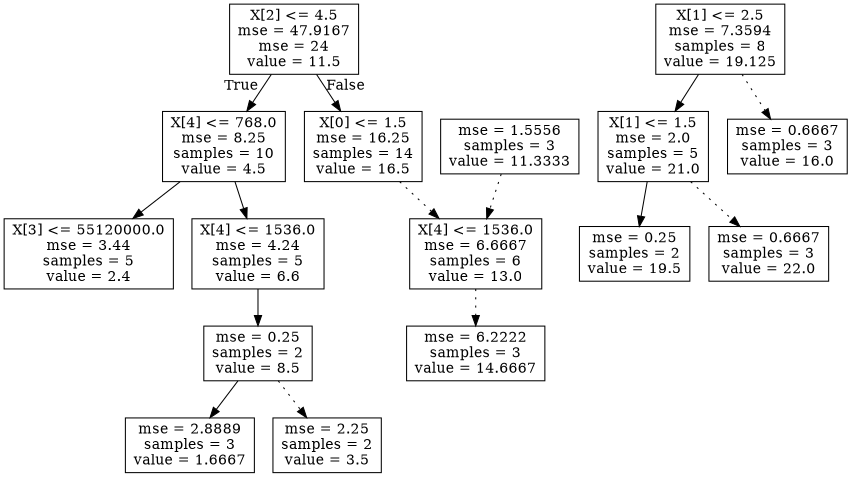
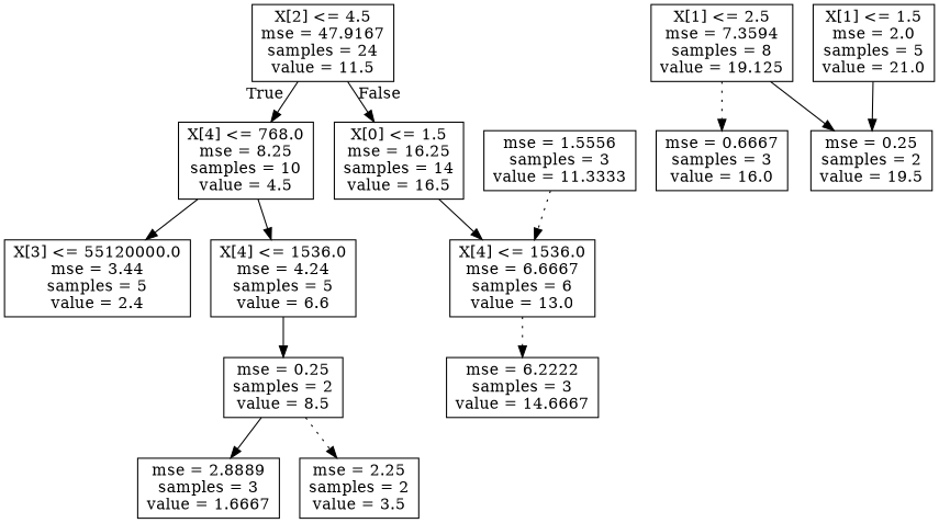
  digraph {
    node [shape=box]
    edge [style=solid]
-   n1 [label="X[2] <= 4.5\nmse = 47.9167\nmse = 24\nvalue = 11.5"]
+   n1 [label="X[2] <= 4.5\nmse = 47.9167\nsamples = 24\nvalue = 11.5"]
    n2 [label="X[4] <= 768.0\nmse = 8.25\nsamples = 10\nvalue = 4.5"]
    n3 [label="X[0] <= 1.5\nmse = 16.25\nsamples = 14\nvalue = 16.5"]
    n4 [label="X[3] <= 55120000.0\nmse = 3.44\nsamples = 5\nvalue = 2.4"]
    n5 [label="X[4] <= 1536.0\nmse = 4.24\nsamples = 5\nvalue = 6.6"]
    n6 [label="X[4] <= 1536.0\nmse = 6.6667\nsamples = 6\nvalue = 13.0"]
    n7 [label="mse = 0.25\nsamples = 2\nvalue = 8.5"]
    n8 [label="mse = 2.8889\nsamples = 3\nvalue = 1.6667"]
    n9 [label="mse = 2.25\nsamples = 2\nvalue = 3.5"]
    n10 [label="X[1] <= 2.5\nmse = 7.3594\nsamples = 8\nvalue = 19.125"]
    n11 [label="X[1] <= 1.5\nmse = 2.0\nsamples = 5\nvalue = 21.0"]
    n12 [label="mse = 0.6667\nsamples = 3\nvalue = 16.0"]
    n13 [label="mse = 6.2222\nsamples = 3\nvalue = 14.6667"]
    n14 [label="mse = 0.25\nsamples = 2\nvalue = 19.5"]
-   n15 [label="mse = 0.6667\nsamples = 3\nvalue = 22.0"]
    n16 [label="mse = 1.5556\nsamples = 3\nvalue = 11.3333"]
    n1 -> n2 [headlabel=True labelangle=45 labeldistance=2.5]
    n1 -> n3 [headlabel=False labelangle=-45 labeldistance=2.5]
    n2 -> n4
    n2 -> n5
-   n3 -> n6 [style=dotted]
+   n3 -> n6
    n5 -> n7
    n6 -> n13 [style=dotted]
    n7 -> n8
    n7 -> n9 [style=dotted]
-   n10 -> n11
+   n10 -> n14
    n10 -> n12 [style=dotted]
    n11 -> n14
-   n11 -> n15 [style=dotted]
    n16 -> n6 [style=dotted]
  }
